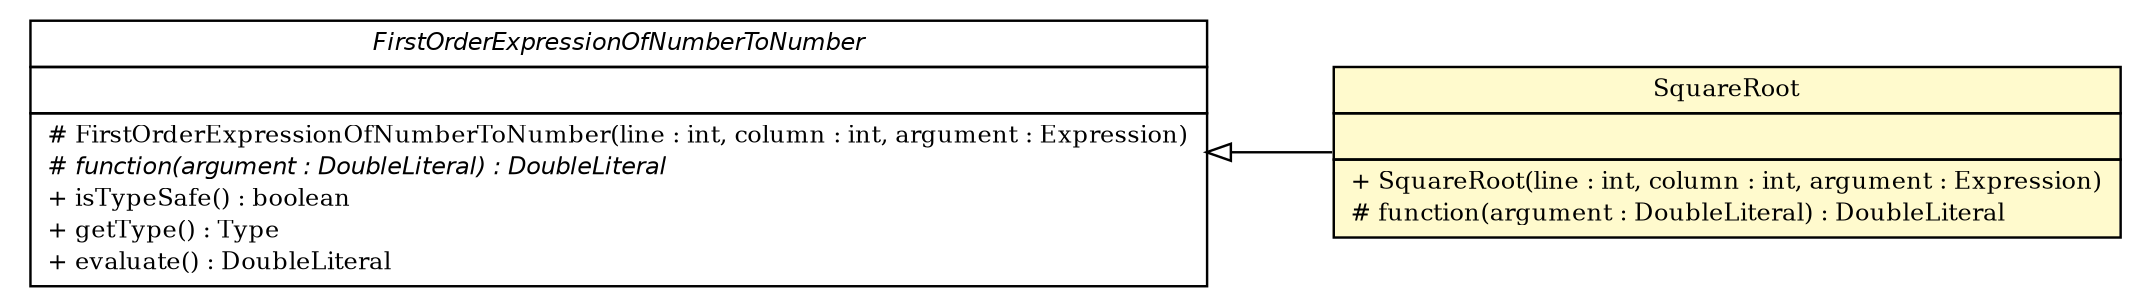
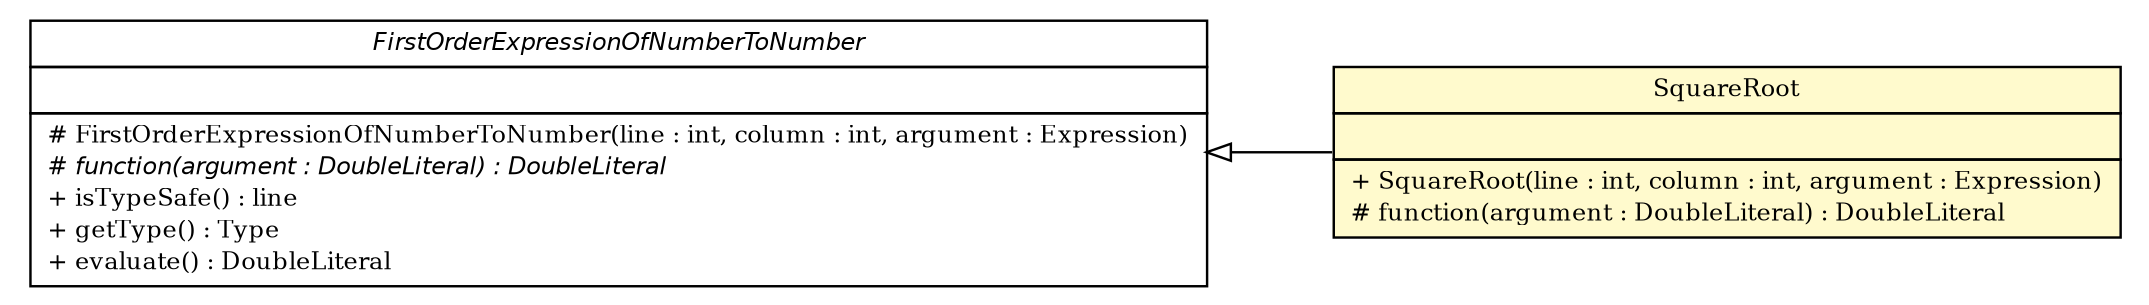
  digraph {
    nodesep=0.25
    ranksep=0.5
    rankdir=LR
    fontname="DejaVu Serif"
    node [fontcolor=black fontname="DejaVu Serif" fontsize=10.0 shape=plaintext]
-   n1 [label=<<table title="model.programs.parsing.language.expression.first_order.FirstOrderExpressionOfNumberToNumber" border="0" cellborder="1" cellspacing="0" cellpadding="2" port="p" href="./FirstOrderExpressionOfNumberToNumber.html"> 		<tr><td><table border="0" cellspacing="0" cellpadding="1"> <tr><td align="center" balign="center"><font face="Helvetica-Oblique"> FirstOrderExpressionOfNumberToNumber </font></td></tr> 		</table></td></tr> 		<tr><td><table border="0" cellspacing="0" cellpadding="1"> <tr><td align="left" balign="left">  </td></tr> 		</table></td></tr> 		<tr><td><table border="0" cellspacing="0" cellpadding="1"> <tr><td align="left" balign="left"> # FirstOrderExpressionOfNumberToNumber(line : int, column : int, argument : Expression) </td></tr> <tr><td align="left" balign="left"><font face="Helvetica-Oblique" point-size="10.0"> # function(argument : DoubleLiteral) : DoubleLiteral </font></td></tr> <tr><td align="left" balign="left"> + isTypeSafe() : boolean </td></tr> <tr><td align="left" balign="left"> + getType() : Type </td></tr> <tr><td align="left" balign="left"> + evaluate() : DoubleLiteral </td></tr> 		</table></td></tr> 		</table>>]
+   n1 [label=<<table title="model.programs.parsing.language.expression.first_order.FirstOrderExpressionOfNumberToNumber" border="0" cellborder="1" cellspacing="0" cellpadding="2" port="p" href="./FirstOrderExpressionOfNumberToNumber.html"> 		<tr><td><table border="0" cellspacing="0" cellpadding="1"> <tr><td align="center" balign="center"><font face="Helvetica-Oblique"> FirstOrderExpressionOfNumberToNumber </font></td></tr> 		</table></td></tr> 		<tr><td><table border="0" cellspacing="0" cellpadding="1"> <tr><td align="left" balign="left">  </td></tr> 		</table></td></tr> 		<tr><td><table border="0" cellspacing="0" cellpadding="1"> <tr><td align="left" balign="left"> # FirstOrderExpressionOfNumberToNumber(line : int, column : int, argument : Expression) </td></tr> <tr><td align="left" balign="left"><font face="Helvetica-Oblique" point-size="10.0"> # function(argument : DoubleLiteral) : DoubleLiteral </font></td></tr> <tr><td align="left" balign="left"> + isTypeSafe() : line </td></tr> <tr><td align="left" balign="left"> + getType() : Type </td></tr> <tr><td align="left" balign="left"> + evaluate() : DoubleLiteral </td></tr> 		</table></td></tr> 		</table>>]
    n2 [label=<<table title="model.programs.parsing.language.expression.first_order.SquareRoot" border="0" cellborder="1" cellspacing="0" cellpadding="2" port="p" bgcolor="lemonChiffon" href="./SquareRoot.html"> 		<tr><td><table border="0" cellspacing="0" cellpadding="1"> <tr><td align="center" balign="center"> SquareRoot </td></tr> 		</table></td></tr> 		<tr><td><table border="0" cellspacing="0" cellpadding="1"> <tr><td align="left" balign="left">  </td></tr> 		</table></td></tr> 		<tr><td><table border="0" cellspacing="0" cellpadding="1"> <tr><td align="left" balign="left"> + SquareRoot(line : int, column : int, argument : Expression) </td></tr> <tr><td align="left" balign="left"> # function(argument : DoubleLiteral) : DoubleLiteral </td></tr> 		</table></td></tr> 		</table>>]
    n1 -> n2 [arrowtail=empty dir=back fontname="DejaVu Serif" fontsize=10 headport=p labelfontname=Helvetica labelfontsize=10 tailport=p]
  }
